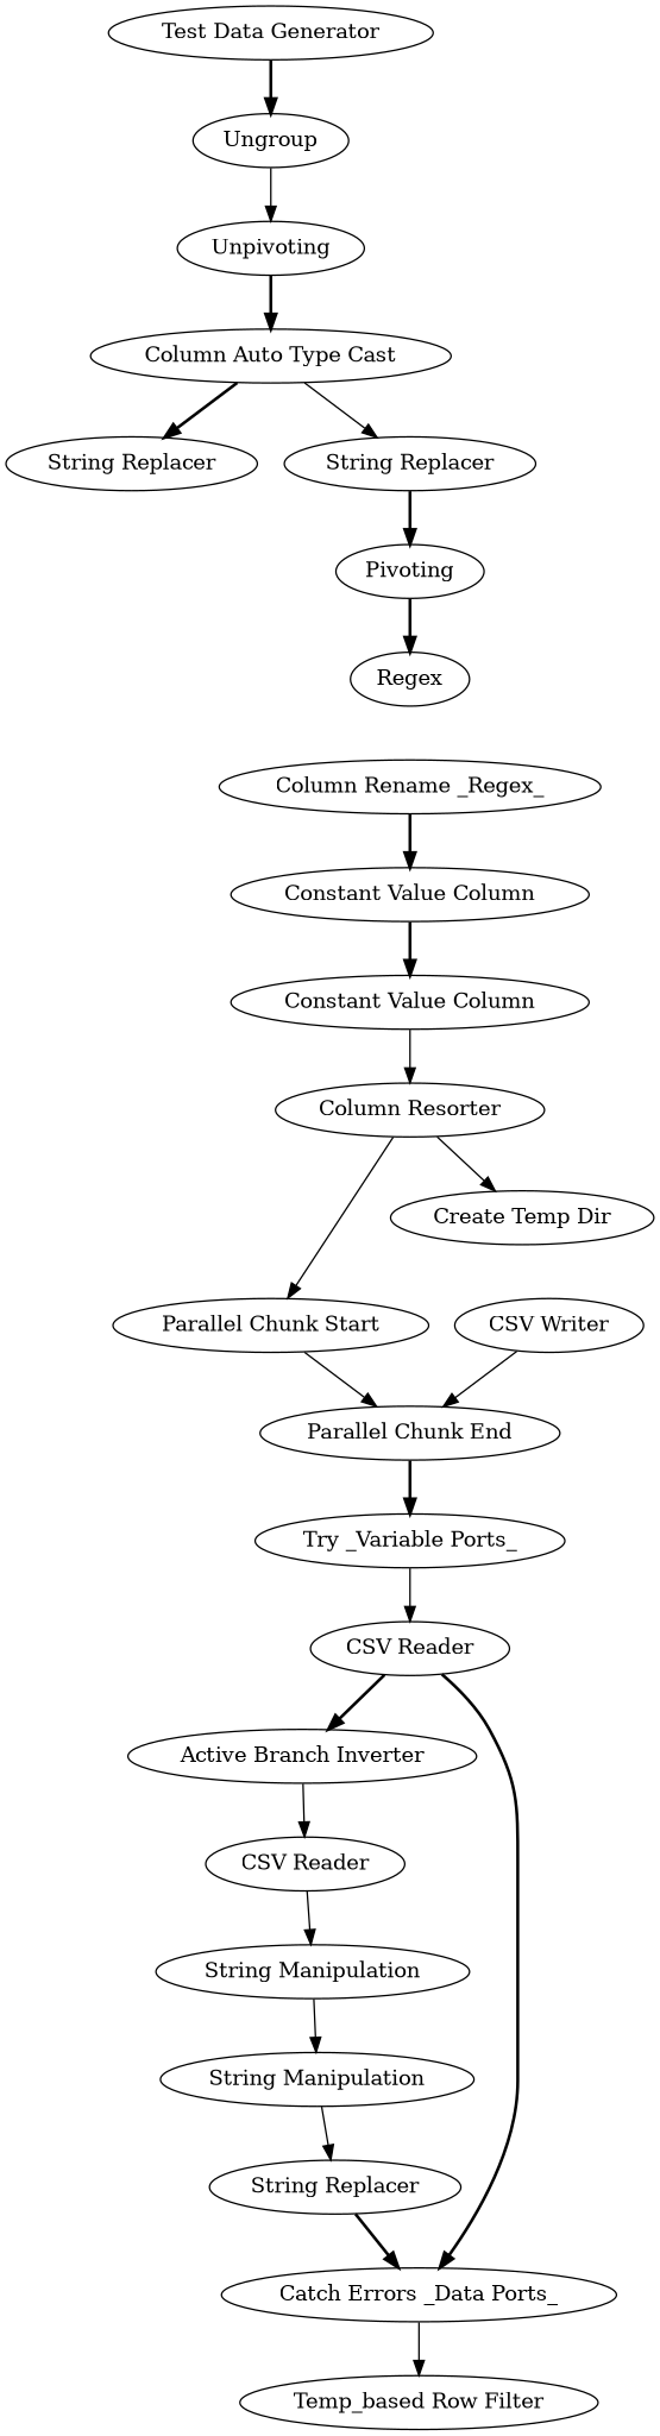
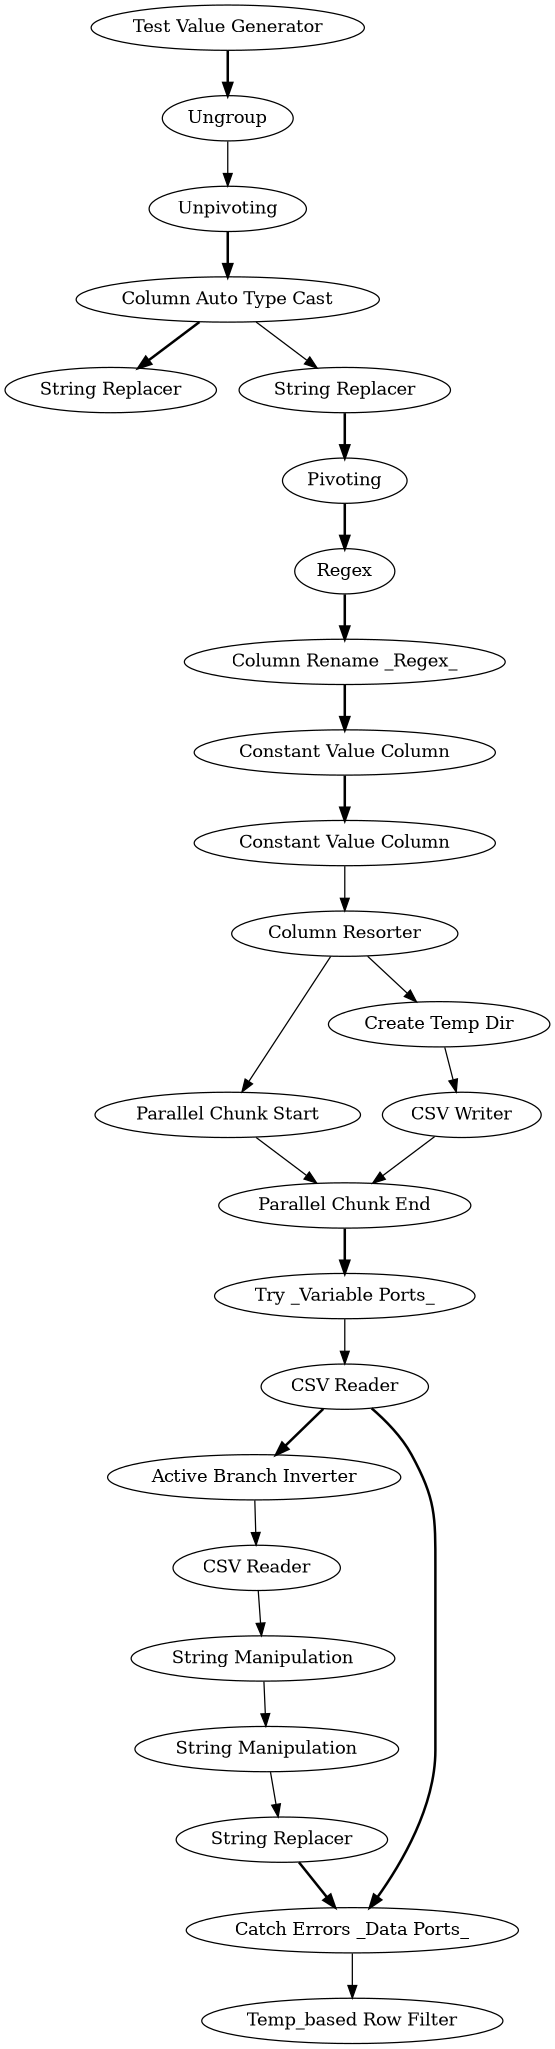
  digraph {
    rankdir=TB
    edge [style=solid]
    n1 [label="Parallel Chunk End"]
    n2 [label="Try _Variable Ports_"]
    n3 [label="CSV Reader"]
    n4 [label="CSV Writer"]
    n5 [label="Constant Value Column"]
    n6 [label="Column Resorter"]
    n7 [label="Parallel Chunk Start"]
    n8 [label="Create Temp Dir"]
    n9 [label="Column Rename _Regex_"]
    n10 [label="Constant Value Column"]
    n11 [label="Column Auto Type Cast"]
    n12 [label="String Replacer"]
    n13 [label="String Replacer"]
    n14 [label=Pivoting]
    n15 [label="Active Branch Inverter"]
    n16 [label="CSV Reader"]
    n17 [label="String Manipulation"]
    n18 [label="String Manipulation"]
    n19 [label="Temp_based Row Filter"]
    n20 [label="Catch Errors _Data Ports_"]
    n21 [label=Ungroup]
    n22 [label=Unpivoting]
-   n23 [label="Test Data Generator"]
+   n23 [label="Test Value Generator"]
    n24 [label=Regex]
    n25 [label="String Replacer"]
    n1 -> n2 [style=bold]
    n2 -> n3
    n3 -> n15 [style=bold]
    n3 -> n20 [style=bold]
    n4 -> n1
    n5 -> n6
    n6 -> n7
    n6 -> n8
    n7 -> n1
+   n8 -> n4
    n9 -> n10 [style=bold]
    n10 -> n5 [style=bold]
    n11 -> n12 [style=bold]
    n11 -> n13
    n13 -> n14 [style=bold]
    n14 -> n24 [style=bold]
    n15 -> n16
    n16 -> n17
    n17 -> n18
    n18 -> n25
    n20 -> n19
    n21 -> n22
    n22 -> n11 [style=bold]
    n23 -> n21 [style=bold]
+   n24 -> n9 [style=bold]
    n25 -> n20 [style=bold]
  }
